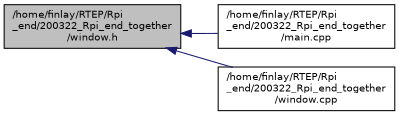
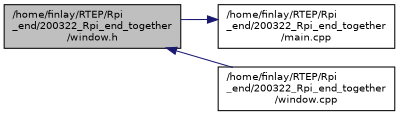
  digraph {
    rankdir=LR
    node [color=black fillcolor=white fontname=Helvetica fontsize=10 shape=record style=filled]
    edge [color=midnightblue dir=back fontname=Helvetica fontsize=10 labelfontname=Helvetica labelfontsize=10 style=solid]
    n1 [fillcolor=grey75 fontcolor=black height=0.2 label="/home/finlay/RTEP/Rpi\l_end/200322_Rpi_end_together\l/window.h" width=0.4]
    n2 [height=0.2 label="/home/finlay/RTEP/Rpi\l_end/200322_Rpi_end_together\l/main.cpp" width=0.4]
    n3 [height=0.2 label="/home/finlay/RTEP/Rpi\l_end/200322_Rpi_end_together\l/window.cpp" width=0.4]
-   n1 -> n2
+   n2 -> n1
    n1 -> n3
  }
